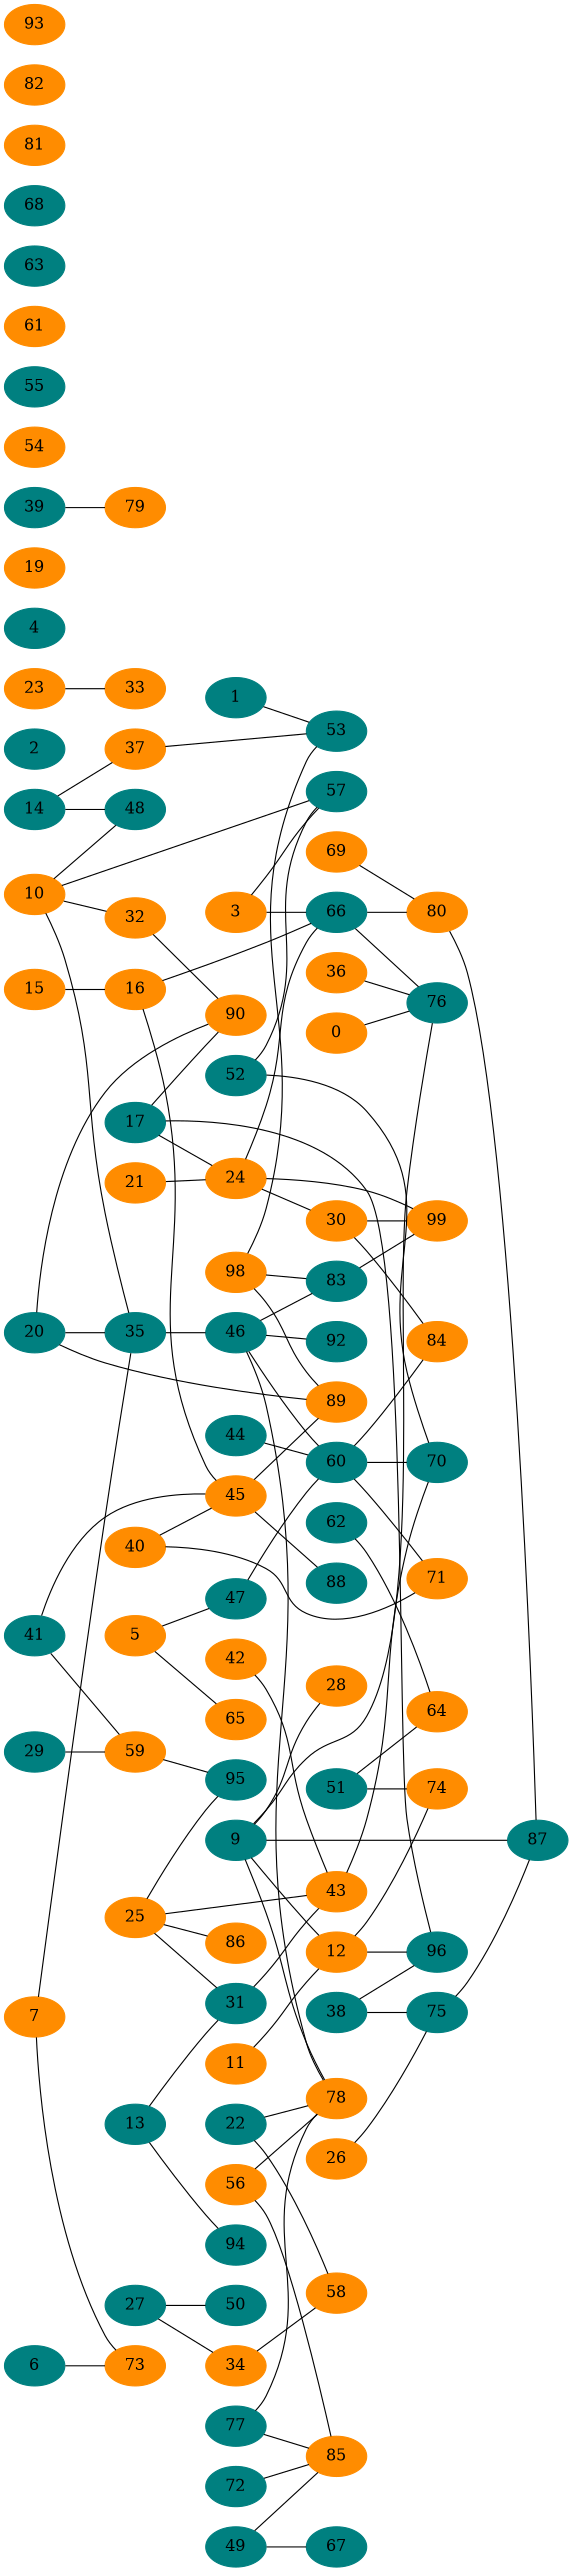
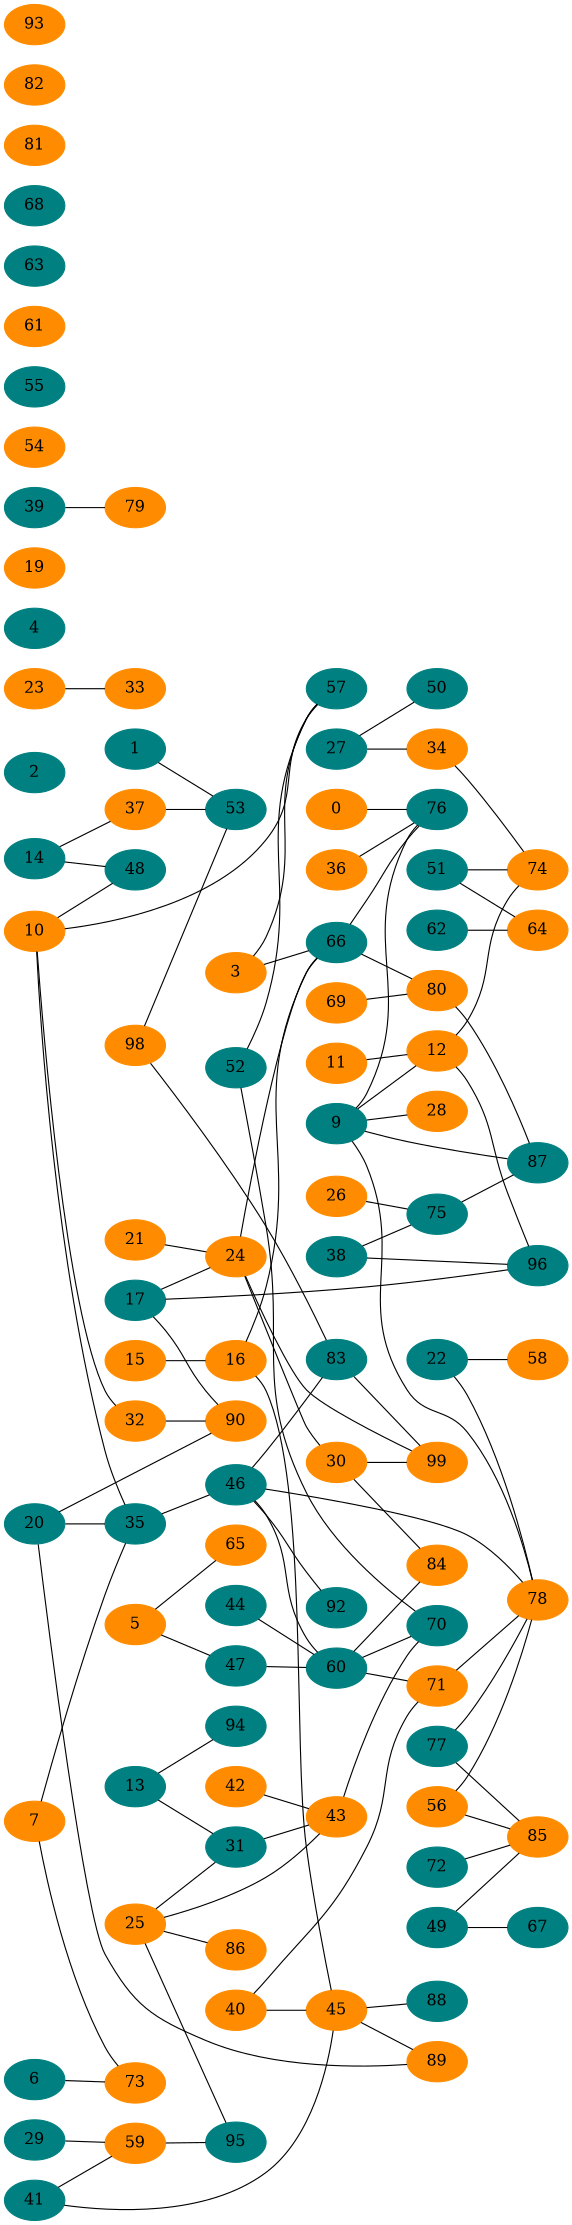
  graph {
    rankdir=LR
    node [color=darkorange style=filled]
    1 [color=teal]
    53 [color=teal]
    2 [color=teal]
    57 [color=teal]
    3
    66 [color=teal]
    23
    33
    76 [color=teal]
    80
    4 [color=teal]
    47 [color=teal]
    5
    65
    60 [color=teal]
    6 [color=teal]
    73
    7
    35 [color=teal]
    46 [color=teal]
    n21 [label=0]
    9 [color=teal]
    12
    28
    78
    87 [color=teal]
    74
    96 [color=teal]
    10
    32
    48 [color=teal]
    90
    11
    13 [color=teal]
    31 [color=teal]
    94 [color=teal]
    43
    14 [color=teal]
    37
    15
    16
    45
    89
    88 [color=teal]
    17 [color=teal]
    24
    30
    n48 [label=99]
    n49 [label=98]
    83 [color=teal]
    19
    20 [color=teal]
    21
    22 [color=teal]
    58
    84
    25
    86
    95 [color=teal]
    70 [color=teal]
    75 [color=teal]
    26
    27 [color=teal]
    34
    50 [color=teal]
    29 [color=teal]
    59
    92 [color=teal]
    36
    38 [color=teal]
    39 [color=teal]
    79
    40
    71
    41 [color=teal]
    42
    44 [color=teal]
    49 [color=teal]
    67 [color=teal]
    85
    51 [color=teal]
    64
    52 [color=teal]
    54
    55 [color=teal]
    56
    61
    62 [color=teal]
    63 [color=teal]
    68 [color=teal]
    69
    72 [color=teal]
    77 [color=teal]
    81
    82
    93
    1 -- 53
    3 -- 57
    3 -- 66
    66 -- 76
    66 -- 80
    23 -- 33
    80 -- 87
    47 -- 60
    5 -- 47
    5 -- 65
    60 -- 84
    60 -- 70
    60 -- 71
    6 -- 73
    7 -- 73
    7 -- 35
    35 -- 46
    46 -- 60
    46 -- 78
    46 -- 83
    46 -- 92
    n21 -- 76
    9 -- 76
    9 -- 12
    9 -- 28
    9 -- 78
    9 -- 87
    12 -- 74
    12 -- 96
    10 -- 57
    10 -- 35
    10 -- 32
    10 -- 48
    32 -- 90
    11 -- 12
    13 -- 31
    13 -- 94
    31 -- 43
    43 -- 70
    14 -- 48
    14 -- 37
    37 -- 53
    15 -- 16
    16 -- 66
    16 -- 45
    45 -- 89
    45 -- 88
    17 -- 96
    17 -- 90
    17 -- 24
    24 -- 66
    24 -- 30
    24 -- n48
    30 -- n48
    30 -- 84
    n49 -- 53
-   n49 -- 89
    n49 -- 83
    83 -- n48
    20 -- 35
    20 -- 90
    20 -- 89
    21 -- 24
    22 -- 78
    22 -- 58
    25 -- 31
    25 -- 43
    25 -- 86
    25 -- 95
    75 -- 87
    26 -- 75
    27 -- 34
    27 -- 50
-   34 -- 58
+   34 -- 74
    29 -- 59
    59 -- 95
    36 -- 76
    38 -- 96
    38 -- 75
    39 -- 79
    40 -- 45
    40 -- 71
+   71 -- 78
    41 -- 45
    41 -- 59
    42 -- 43
    44 -- 60
    49 -- 67
    49 -- 85
    51 -- 74
    51 -- 64
    52 -- 57
    52 -- 70
    56 -- 78
    56 -- 85
    62 -- 64
    69 -- 80
    72 -- 85
    77 -- 78
    77 -- 85
  }
